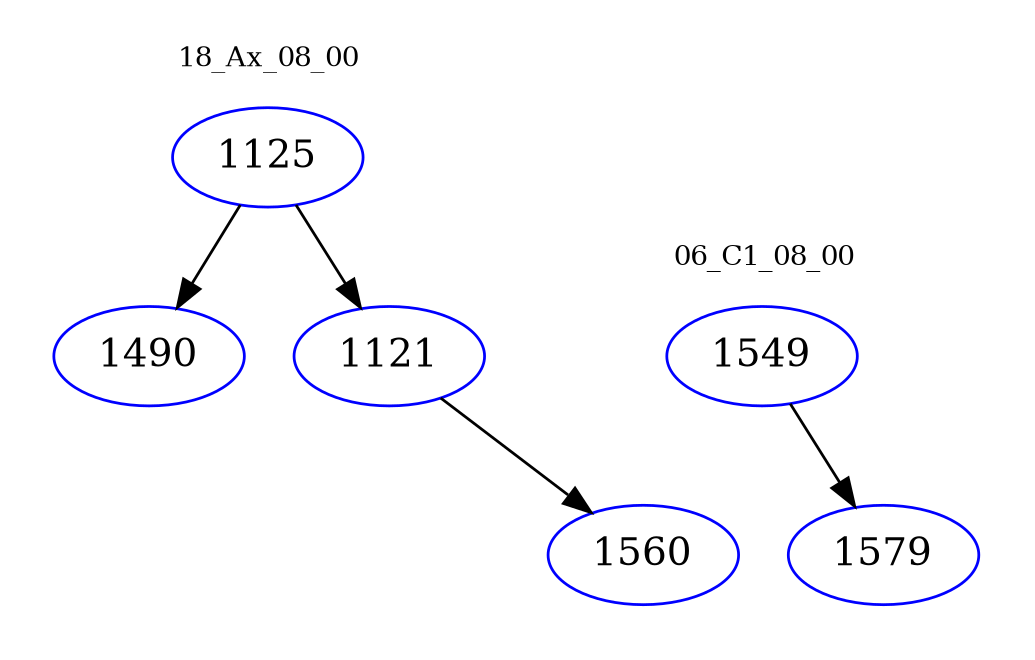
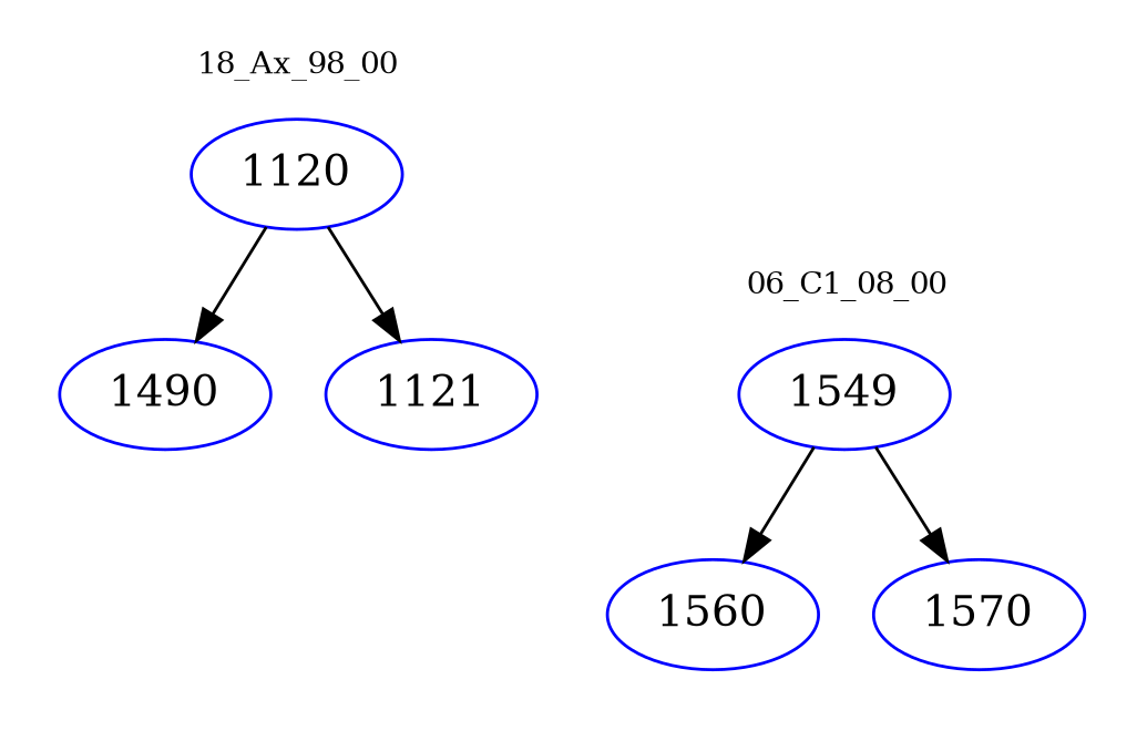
  digraph {
    node [color=blue]
    edge [color=black]
-   n1 [label=1125]
+   n1 [label=1120]
    n2 [label=1490]
    n3 [label=1121]
    n4 [label=1549]
-   n5 [label=1579]
+   n5 [label=1570]
    n6 [label=1560]
    subgraph cluster_1 {
      color=white
      fontsize=10
-     label="18_Ax_08_00"
+     label="18_Ax_98_00"
      n1
      n2
      n3
    }
    subgraph cluster_2 {
      color=white
      fontsize=10
      label="06_C1_08_00"
      n4
      n5
      n6
    }
    n1 -> n2
    n1 -> n3
    n4 -> n5
-   n3 -> n6
+   n4 -> n6
  }
